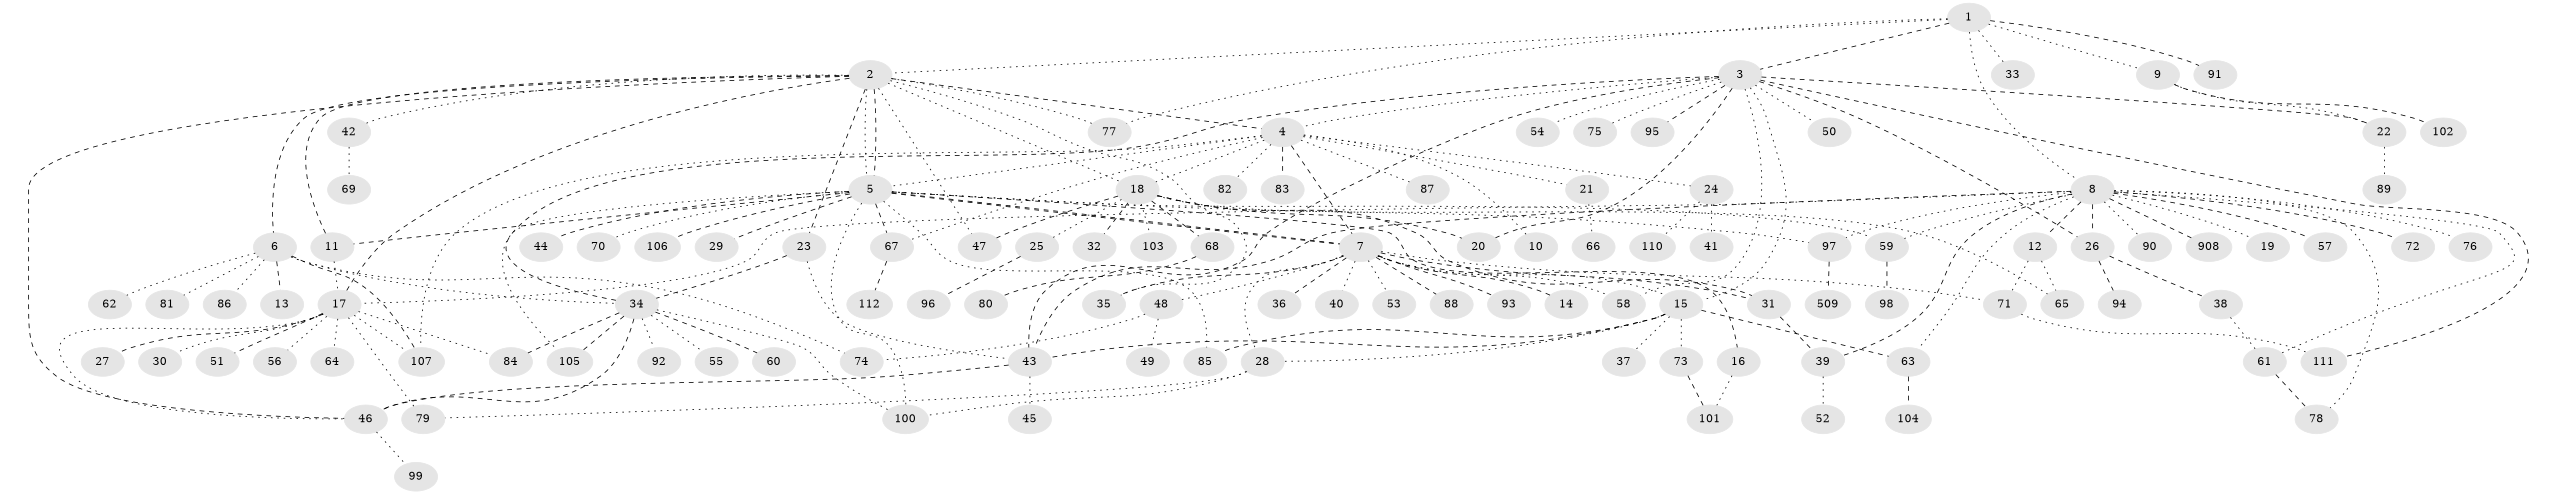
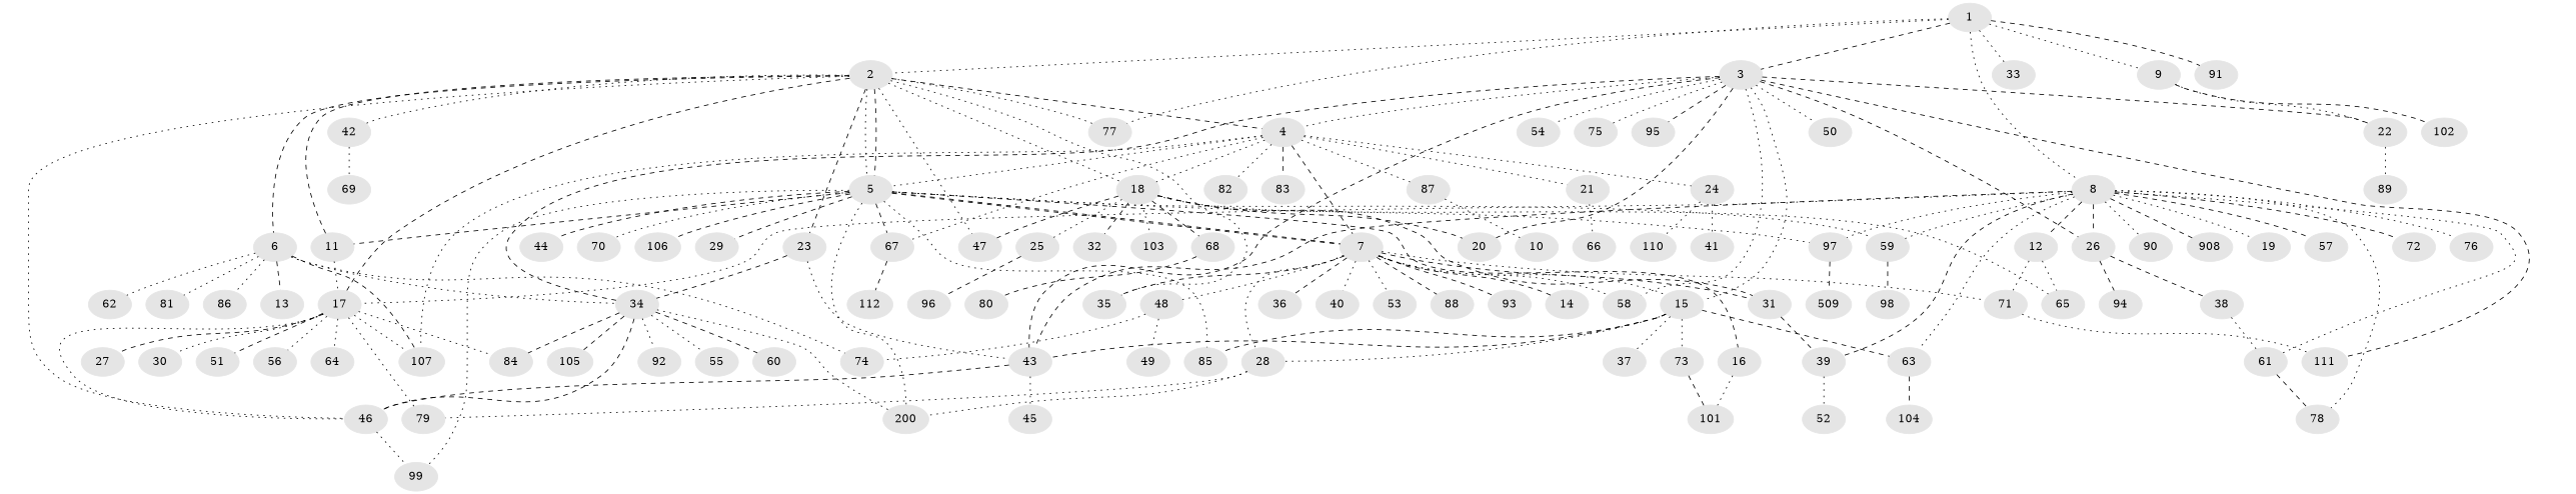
  graph {
    node [color=gray90 style=filled]
    edge [style=dotted]
    1
    2
    3
    8
    9
    33
    77
    91
    4
    5
    6
    11
    17
    18
    23
    35
    42
    46
    47
    15
    20
    22
    26
    34
    43
    50
    54
    58
    75
    95
    111
    59
    97
    12
    19
    39
    57
    61
    63
    72
    76
    78
    90
    n44 [label=908]
    102
    7
    10
    21
    24
    67
    82
    83
    87
    107
    16
    29
    44
    70
    85
    99
-   100
+   100 [label=200]
    106
    13
    62
    74
    81
    86
    27
    30
    51
    56
    64
    79
    84
    31
    65
    25
    32
    68
    103
    69
    28
    37
    73
    89
    38
    94
    55
    60
    92
    105
    45
    14
    36
    40
    48
    53
    71
    88
    93
    66
    41
    110
    112
    101
    98
    n107 [label=509]
    49
    52
    104
    96
    80
    1 -- 2
    1 -- 3 [style=dashed]
    1 -- 8
    1 -- 9
    1 -- 33
    1 -- 77
    1 -- 91 [style=dashed]
    2 -- 77
    2 -- 4 [style=dashed]
    2 -- 5
    2 -- 5 [style=dashed]
    2 -- 6 [style=dashed]
    2 -- 11 [style=dashed]
    2 -- 17 [style=dashed]
    2 -- 18
    2 -- 23 [style=dashed]
    2 -- 35
    2 -- 42
-   2 -- 46 [style=dashed]
+   2 -- 46
    2 -- 47
    3 -- 4
    3 -- 15
    3 -- 20 [style=dashed]
    3 -- 22 [style=dashed]
    3 -- 26 [style=dashed]
    3 -- 34 [style=dashed]
    3 -- 43 [style=dashed]
    3 -- 50
    3 -- 54
    3 -- 58
    3 -- 75
    3 -- 95 [style=dashed]
    3 -- 111 [style=dashed]
    8 -- 17
    8 -- 26 [style=dashed]
    8 -- 43 [style=dashed]
    8 -- 59
    8 -- 97
    8 -- 12 [style=dashed]
    8 -- 19
    8 -- 39 [style=dashed]
    8 -- 57 [style=dashed]
    8 -- 61
    8 -- 63
    8 -- 72 [style=dashed]
    8 -- 76
    8 -- 78
    8 -- 90
    8 -- n44 [style=dashed]
    9 -- 22
    9 -- 102 [style=dashed]
    4 -- 5
    4 -- 18
    4 -- 7 [style=dashed]
-   4 -- 10
+   87 -- 10
    4 -- 21
    4 -- 24
    4 -- 67
    4 -- 82
    4 -- 83 [style=dashed]
    4 -- 87
    4 -- 107
    5 -- 11 [style=dashed]
    5 -- 59
    5 -- 97
    5 -- 7 [style=dashed]
    5 -- 7 [style=dashed]
    5 -- 67 [style=dashed]
    5 -- 16 [style=dashed]
    5 -- 29 [style=dashed]
    5 -- 44 [style=dashed]
    5 -- 70
    5 -- 85
-   5 -- 105
+   5 -- 99
    5 -- 100
    5 -- 106 [style=dashed]
    6 -- 34
    6 -- 107 [style=dashed]
    6 -- 13 [style=dashed]
    6 -- 62
    6 -- 74
    6 -- 81
    6 -- 86
    11 -- 17
    17 -- 46
    17 -- 107
    17 -- 27 [style=dashed]
    17 -- 30
    17 -- 51 [style=dashed]
    17 -- 56
    17 -- 64
    17 -- 79
    17 -- 84
    18 -- 47 [style=dashed]
    18 -- 20 [style=dashed]
    18 -- 31 [style=dashed]
    18 -- 65
    18 -- 25
    18 -- 32 [style=dashed]
    18 -- 68 [style=dashed]
    18 -- 103
    23 -- 34 [style=dashed]
    23 -- 43
    42 -- 69
    46 -- 99
    15 -- 43 [style=dashed]
    15 -- 63 [style=dashed]
    15 -- 85 [style=dashed]
    15 -- 28
    15 -- 37
    15 -- 73
    22 -- 89
    26 -- 38 [style=dashed]
    26 -- 94 [style=dashed]
    34 -- 46 [style=dashed]
    34 -- 100
    34 -- 84 [style=dashed]
    34 -- 55
    34 -- 60 [style=dashed]
    34 -- 92
    34 -- 105 [style=dashed]
    43 -- 46 [style=dashed]
    43 -- 45
    59 -- 98 [style=dashed]
    97 -- n107 [style=dashed]
    12 -- 65
    12 -- 71
    39 -- 52
    61 -- 78 [style=dashed]
    63 -- 104 [style=dashed]
    7 -- 35 [style=dashed]
    7 -- 15
    7 -- 58
    7 -- 31 [style=dashed]
    7 -- 28
    7 -- 14 [style=dashed]
    7 -- 36 [style=dashed]
    7 -- 40
    7 -- 48
    7 -- 53
    7 -- 71
    7 -- 88 [style=dashed]
    7 -- 93 [style=dashed]
    21 -- 66
    24 -- 41
    24 -- 110
    67 -- 112 [style=dashed]
    16 -- 101
    31 -- 39 [style=dashed]
    25 -- 96 [style=dashed]
    68 -- 80 [style=dashed]
    28 -- 100
    28 -- 79
    73 -- 101 [style=dashed]
    38 -- 61
    48 -- 74
    48 -- 49
    71 -- 111
  }
